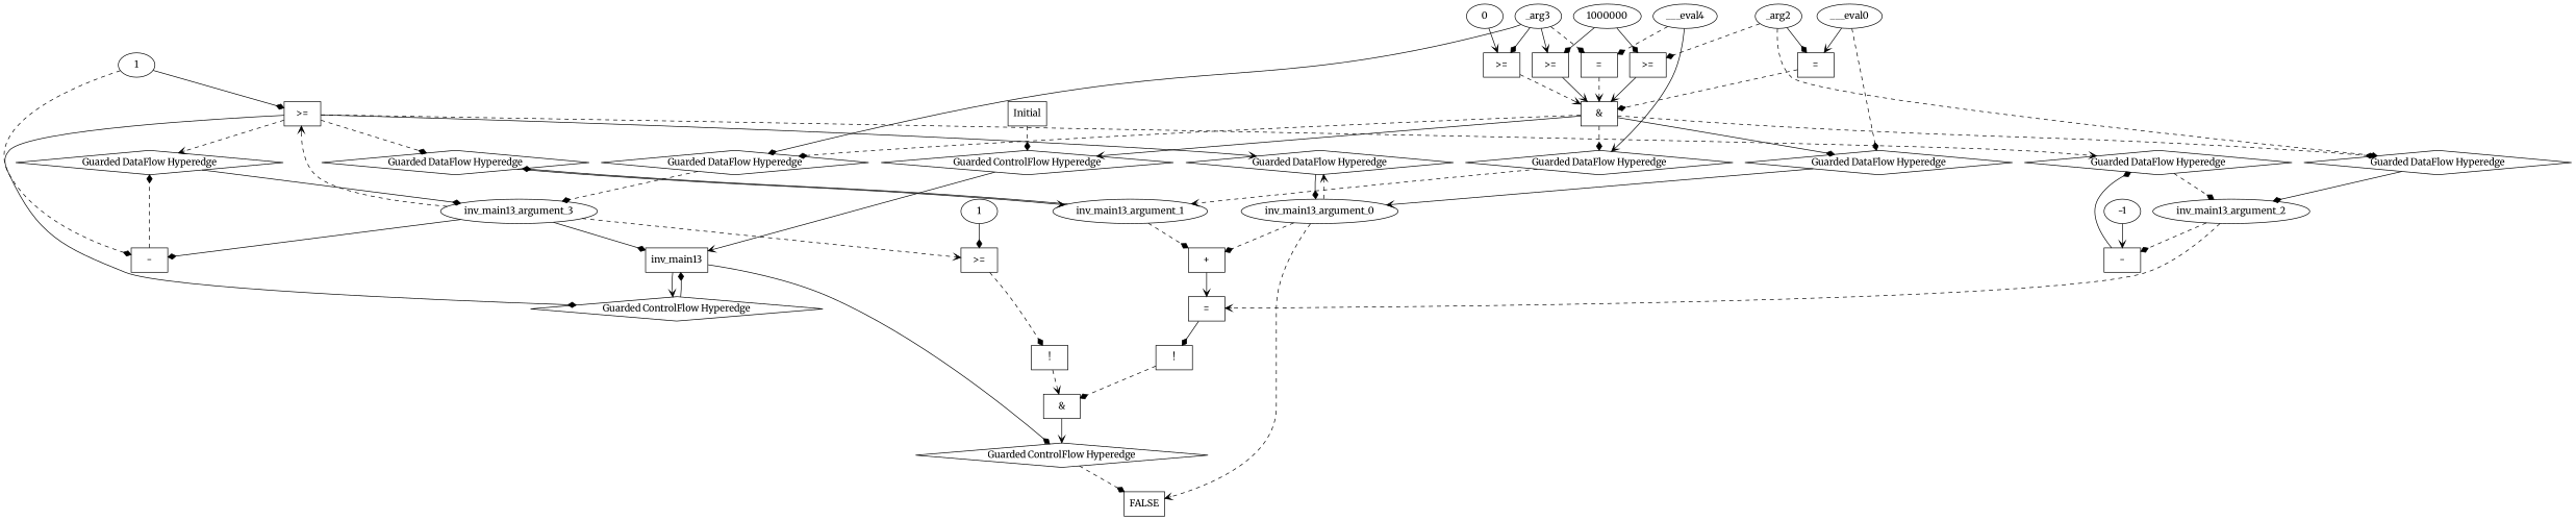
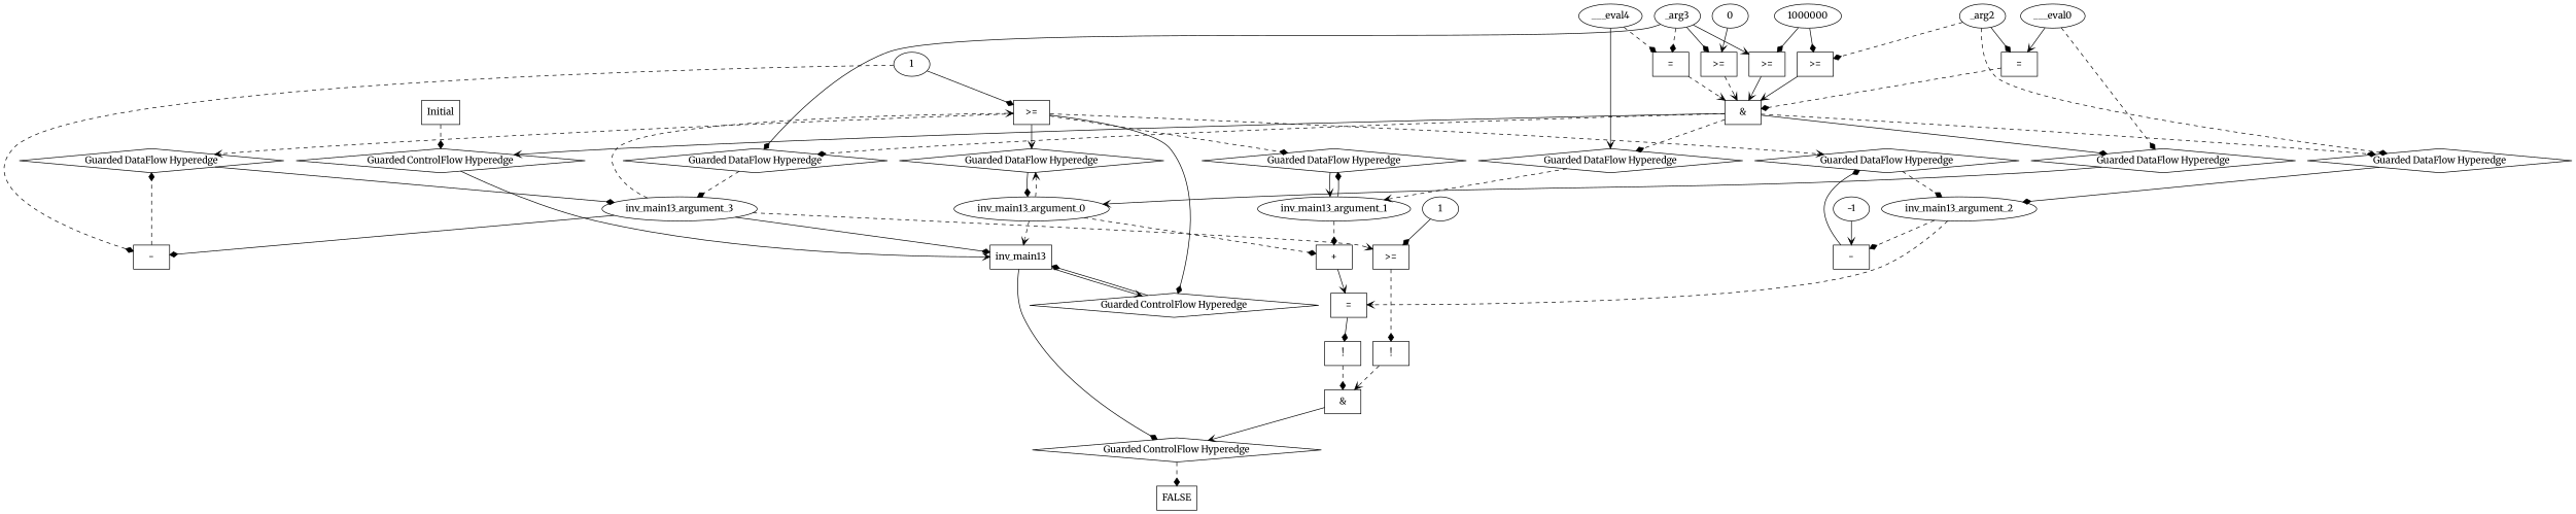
  digraph {
    fontname=Merriweather
    node [fontname=Merriweather shape=rect]
    edge [arrowhead=diamond fontname=Merriweather style=solid]
    n1 [label=inv_main13]
    n2 [label="Guarded ControlFlow Hyperedge" shape=diamond]
    n3 [label="Guarded ControlFlow Hyperedge" shape=diamond]
    n4 [label=FALSE]
    n5 [label=Initial]
    n6 [label="Guarded ControlFlow Hyperedge" shape=diamond]
    n7 [label=inv_main13_argument_0 shape=oval]
    n8 [label="+"]
    n9 [label="Guarded DataFlow Hyperedge" shape=diamond]
    n10 [label="="]
    n11 [label=inv_main13_argument_1 shape=oval]
    n12 [label="Guarded DataFlow Hyperedge" shape=diamond]
    n13 [label=inv_main13_argument_2 shape=oval]
    n14 [label="-"]
    n15 [label="Guarded DataFlow Hyperedge" shape=diamond]
    n16 [label="!"]
    n17 [label=inv_main13_argument_3 shape=oval]
    n18 [label=">="]
    n19 [label="-"]
    n20 [label=">="]
    n21 [label="Guarded DataFlow Hyperedge" shape=diamond]
    n22 [label="!"]
    n23 [label=1 shape=""]
    n24 [label=-1 shape=""]
    n25 [label="&"]
    n26 [label="Guarded DataFlow Hyperedge" shape=diamond]
    n27 [label="Guarded DataFlow Hyperedge" shape=diamond]
    n28 [label="Guarded DataFlow Hyperedge" shape=diamond]
    n29 [label="Guarded DataFlow Hyperedge" shape=diamond]
    n30 [label="="]
    n31 [label=___eval4 shape=""]
    n32 [label=_arg3 shape=""]
    n33 [label=">="]
    n34 [label=">="]
    n35 [label=1000000 shape=""]
    n36 [label=">="]
    n37 [label=_arg2 shape=""]
    n38 [label="="]
    n39 [label=___eval0 shape=""]
    n40 [label=0 shape=""]
    n41 [label="&"]
    n42 [label=1 shape=""]
    n1 -> n2 [arrowhead=vee]
    n1 -> n3
    n2 -> n1
    n3 -> n4 [style=dashed]
    n5 -> n6 [style=dashed]
    n6 -> n1 [arrowhead=vee]
-   n7 -> n4 [arrowhead=vee style=dashed]
+   n7 -> n1 [arrowhead=vee style=dashed]
    n7 -> n8 [style=dashed]
    n7 -> n9 [arrowhead=vee style=dashed]
    n8 -> n10 [arrowhead=vee]
    n9 -> n7
    n10 -> n16
    n11 -> n8 [style=dashed]
    n11 -> n12
    n12 -> n11 [arrowhead=vee]
    n13 -> n10 [arrowhead=vee style=dashed]
    n13 -> n14 [style=dashed]
    n14 -> n15
    n15 -> n13 [style=dashed]
    n16 -> n41 [style=dashed]
    n17 -> n1
    n17 -> n18 [arrowhead=vee style=dashed]
    n17 -> n19
    n17 -> n20 [arrowhead=vee style=dashed]
    n18 -> n2
    n18 -> n9 [arrowhead=vee]
    n18 -> n12 [style=dashed]
    n18 -> n15 [arrowhead=vee style=dashed]
    n18 -> n21 [arrowhead=vee style=dashed]
    n19 -> n21 [style=dashed]
    n20 -> n22 [style=dashed]
    n21 -> n17
    n22 -> n41 [arrowhead=vee style=dashed]
    n23 -> n18
    n23 -> n19 [style=dashed]
    n24 -> n14 [arrowhead=vee]
    n25 -> n6 [arrowhead=vee]
    n25 -> n26
    n25 -> n27 [style=dashed]
    n25 -> n28 [style=dashed]
    n25 -> n29 [style=dashed]
    n26 -> n7 [arrowhead=vee]
    n27 -> n11 [arrowhead=vee style=dashed]
    n28 -> n13
    n29 -> n17 [style=dashed]
    n30 -> n25 [arrowhead=vee style=dashed]
    n31 -> n27 [arrowhead=vee]
    n31 -> n30 [style=dashed]
    n32 -> n29
    n32 -> n30 [style=dashed]
    n32 -> n33 [arrowhead=vee]
    n32 -> n34
    n33 -> n25 [arrowhead=vee]
    n34 -> n25 [arrowhead=vee style=dashed]
    n35 -> n33
    n35 -> n36
    n36 -> n25 [arrowhead=vee]
    n37 -> n28 [style=dashed]
    n37 -> n36 [style=dashed]
    n37 -> n38
    n38 -> n25 [style=dashed]
    n39 -> n26 [style=dashed]
    n39 -> n38 [arrowhead=vee]
    n40 -> n34 [arrowhead=vee]
    n41 -> n3 [arrowhead=vee]
    n42 -> n20
  }
